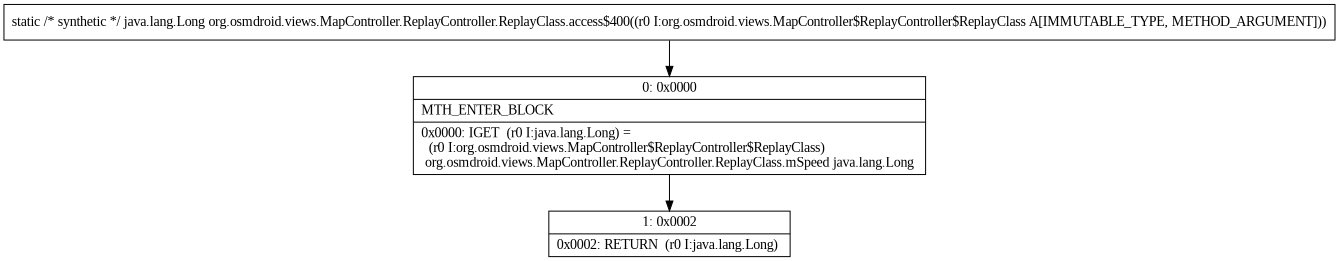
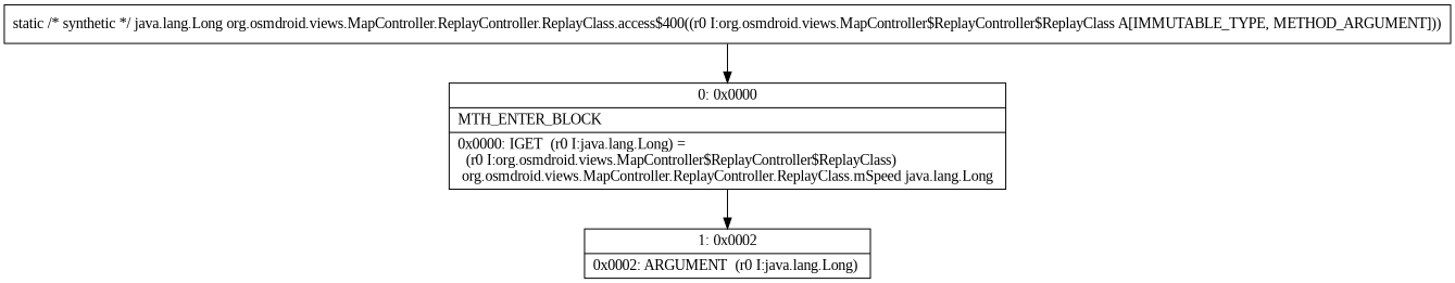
  digraph {
    fontname="Liberation Serif"
    node [shape=record fontname="Liberation Serif"]
    edge [fontname="Liberation Serif"]
    n1 [label="{0\:\ 0x0000|MTH_ENTER_BLOCK\l|0x0000: IGET  (r0 I:java.lang.Long) = \l  (r0 I:org.osmdroid.views.MapController$ReplayController$ReplayClass)\l org.osmdroid.views.MapController.ReplayController.ReplayClass.mSpeed java.lang.Long \l}"]
-   n2 [label="{1\:\ 0x0002|0x0002: RETURN  (r0 I:java.lang.Long) \l}"]
+   n2 [label="{1\:\ 0x0002|0x0002: ARGUMENT  (r0 I:java.lang.Long) \l}"]
    n3 [label="{static \/* synthetic *\/ java.lang.Long org.osmdroid.views.MapController.ReplayController.ReplayClass.access$400((r0 I:org.osmdroid.views.MapController$ReplayController$ReplayClass A[IMMUTABLE_TYPE, METHOD_ARGUMENT])) }"]
    n1 -> n2
    n3 -> n1
  }
